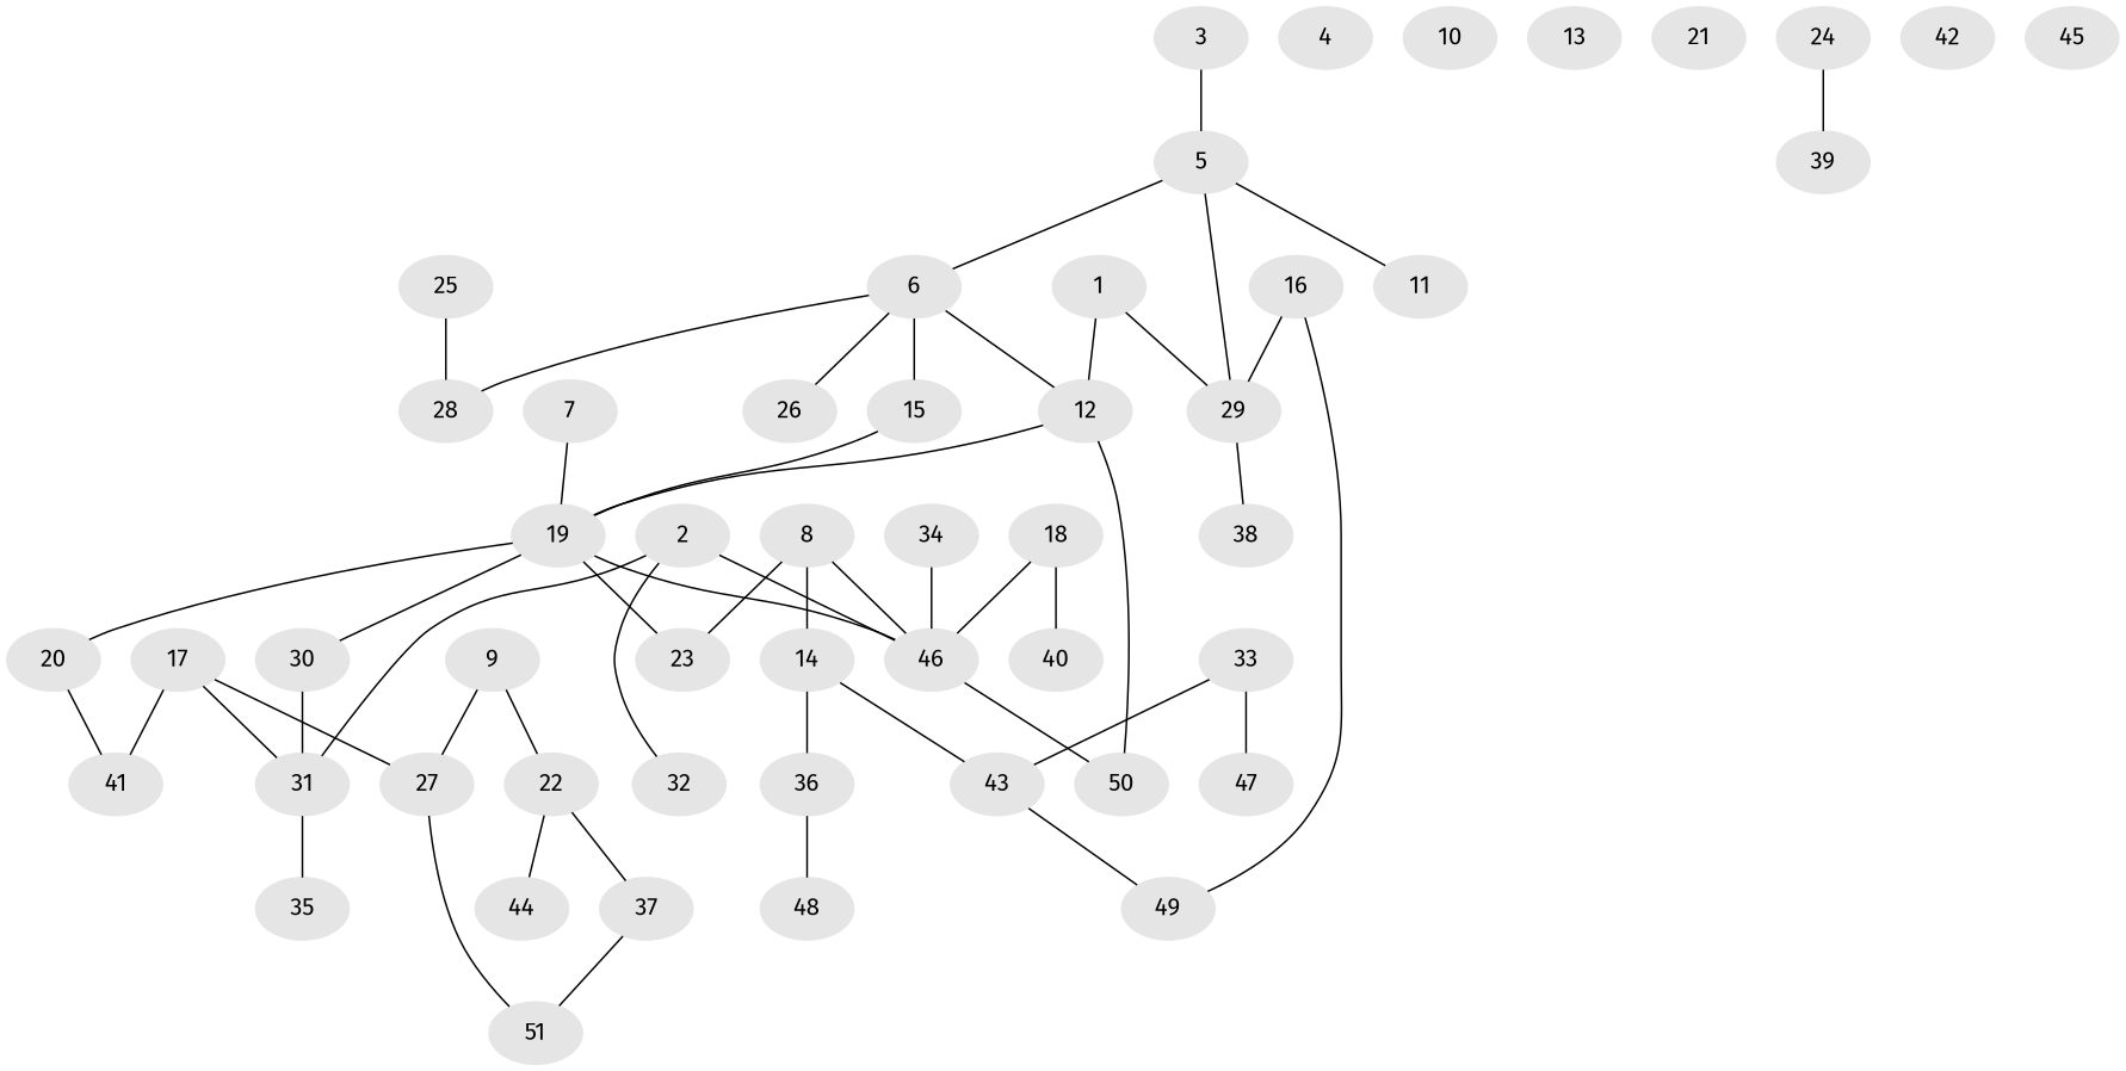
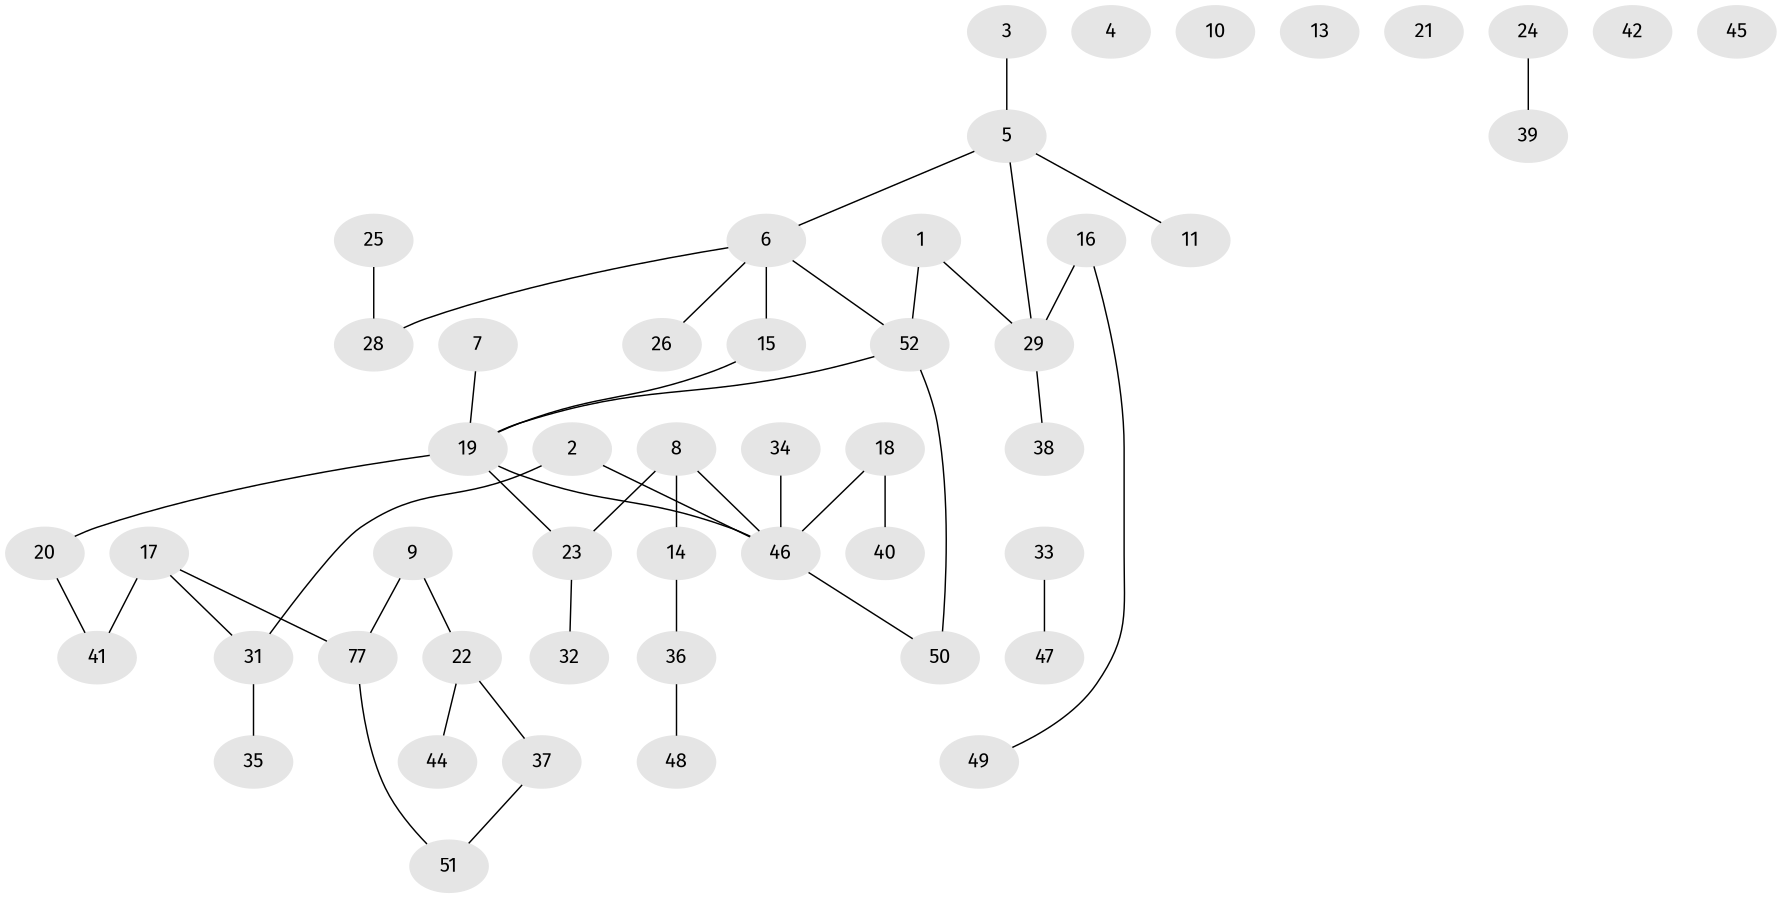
  graph {
    fontname="Fira Sans"
    node [color=gray90 fontname="Fira Sans" style=filled]
    edge [fontname="Fira Sans"]
    1
-   12
+   12 [label=52]
    29
    19
    50
    38
    2
    31
    46
    35
    3
    5
    6
    11
    4
    15
    26
    28
    23
    20
-   30
    7
    8
    14
    36
-   43
    32
    9
    22
-   27
+   27 [label=77]
    37
    44
    51
    10
    13
    48
    49
    16
    17
    41
    18
    40
    21
    24
    39
    25
    33
    47
    34
    42
    45
    1 -- 12
    1 -- 29
    12 -- 19
    12 -- 50
    29 -- 38
    19 -- 46
    19 -- 23
    19 -- 20
-   19 -- 30
    2 -- 31
    2 -- 46
    31 -- 35
    46 -- 50
    3 -- 5
    5 -- 29
    5 -- 6
    5 -- 11
    6 -- 12
    6 -- 15
    6 -- 26
    6 -- 28
    15 -- 19
-   2 -- 32
+   23 -- 32
    20 -- 41
-   30 -- 31
    7 -- 19
    8 -- 46
    8 -- 23
    8 -- 14
    14 -- 36
-   14 -- 43
    36 -- 48
-   43 -- 49
    9 -- 22
    9 -- 27
    22 -- 37
    22 -- 44
    27 -- 51
    37 -- 51
    16 -- 29
    16 -- 49
    17 -- 31
    17 -- 27
    17 -- 41
    18 -- 46
    18 -- 40
    24 -- 39
    25 -- 28
-   33 -- 43
    33 -- 47
    34 -- 46
  }
